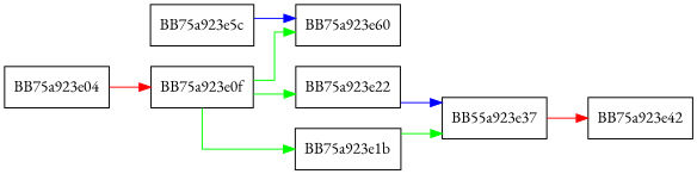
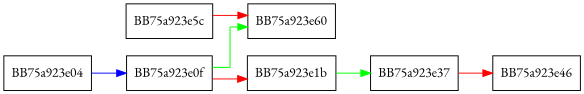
  digraph {
    fontname="EB Garamond"
    rankdir=LR
    splines=ortho
    node [fontname="EB Garamond" shape=box]
    edge [color=red fontname="EB Garamond"]
    BB75a923e04
    BB75a923e0f
    BB75a923e60
-   BB75a923e22
    BB75a923e1b
-   BB75a923e37 [label=BB55a923e37]
-   BB75a923e46 [label=BB75a923e42]
+   BB75a923e37
+   BB75a923e46
    BB75a923e5c
-   BB75a923e04 -> BB75a923e0f
+   BB75a923e04 -> BB75a923e0f [color=blue]
    BB75a923e0f -> BB75a923e60 [color=green]
-   BB75a923e0f -> BB75a923e22 [color=green]
-   BB75a923e0f -> BB75a923e1b [color=green]
-   BB75a923e22 -> BB75a923e37 [color=blue]
+   BB75a923e0f -> BB75a923e1b
    BB75a923e1b -> BB75a923e37 [color=green]
    BB75a923e37 -> BB75a923e46
-   BB75a923e5c -> BB75a923e60 [color=blue]
+   BB75a923e5c -> BB75a923e60
  }
